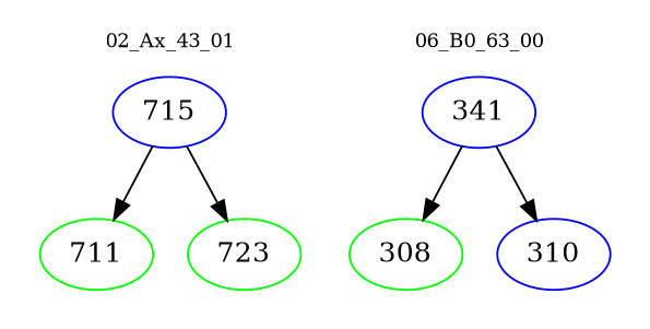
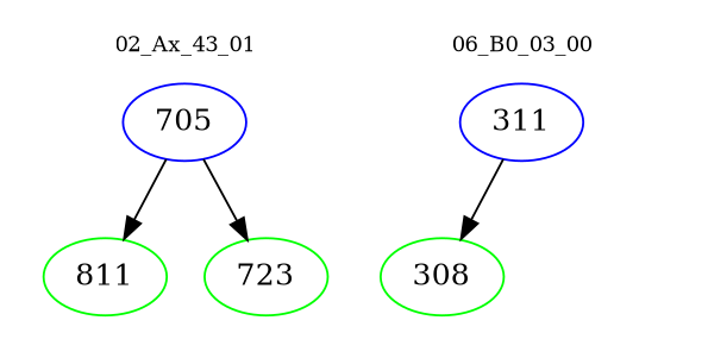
  digraph {
    node [color=blue]
    edge [color=black]
-   n1 [label=715]
-   n2 [color=green label=711]
+   n1 [label=705]
+   n2 [color=green label=811]
    n3 [color=green label=723]
-   n4 [label=341]
+   n4 [label=311]
    n5 [color=green label=308]
-   n6 [label=310]
    subgraph cluster_1 {
      color=white
      fontsize=10
      label="02_Ax_43_01"
      n1
      n2
      n3
    }
    subgraph cluster_2 {
      color=white
      fontsize=10
-     label="06_B0_63_00"
+     label="06_B0_03_00"
      n4
      n5
-     n6
    }
    n1 -> n2
    n1 -> n3
    n4 -> n5
-   n4 -> n6
  }
